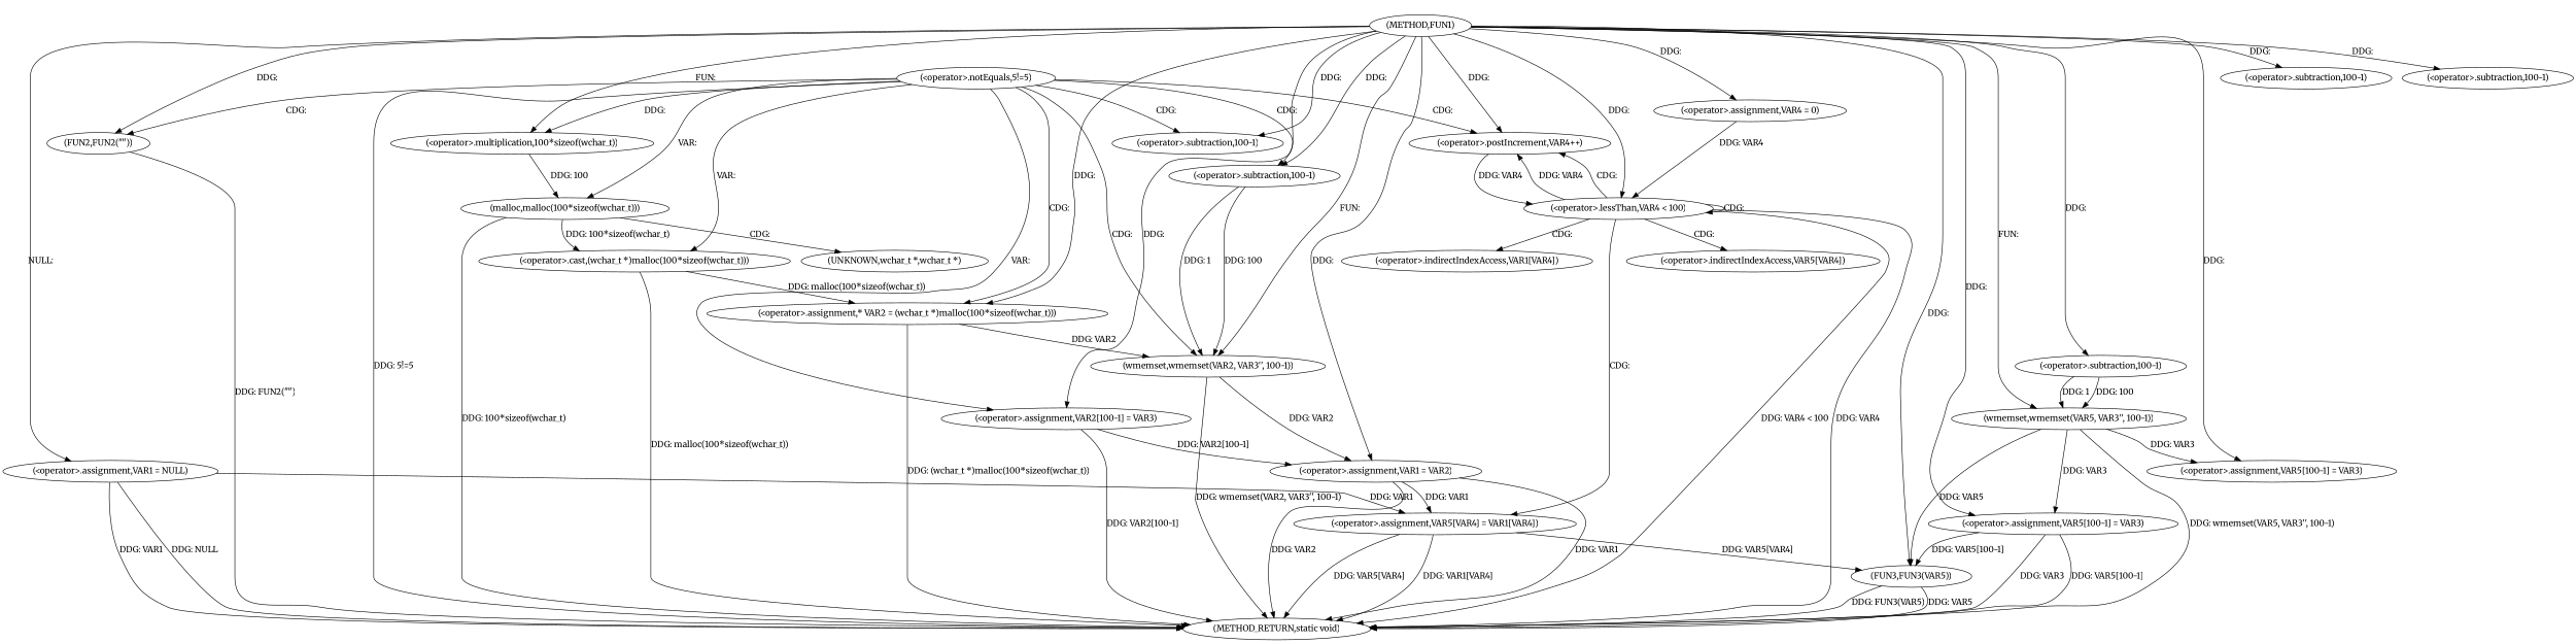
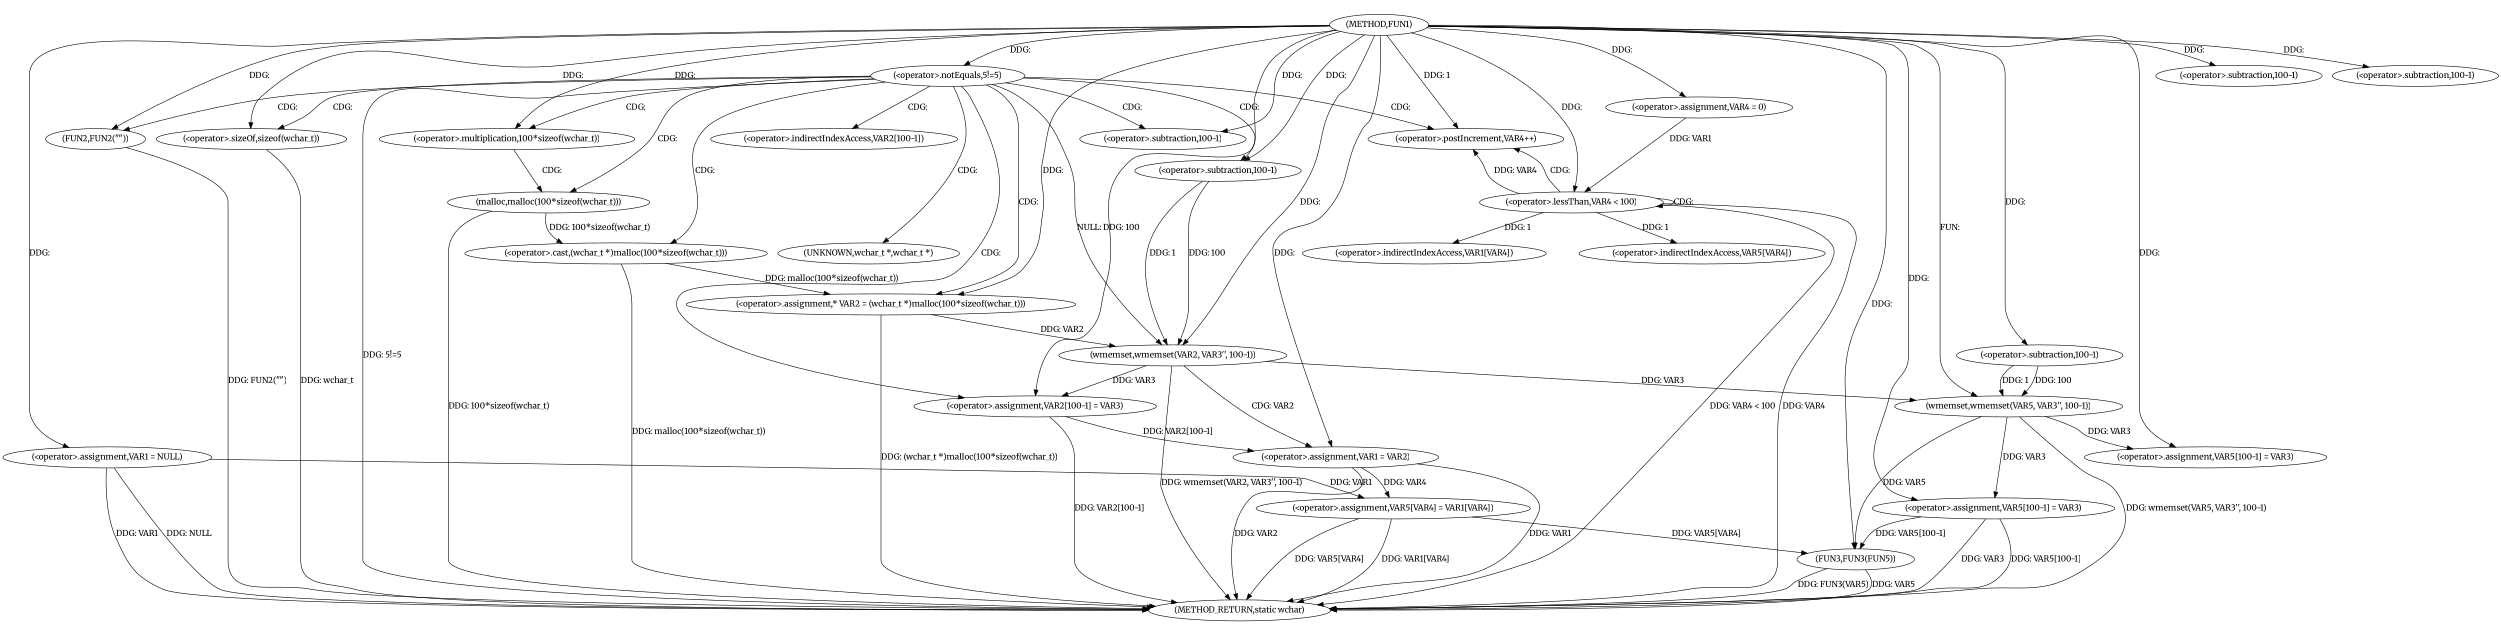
  digraph {
    fontname=Merriweather
    node [fontname=Merriweather]
    edge [fontname=Merriweather]
    n1 [label="(METHOD,FUN1)"]
    n2 [label="(<operator>.assignment,VAR1 = NULL)"]
    n3 [label="(<operator>.notEquals,5!=5)"]
    n4 [label="(FUN2,FUN2(\"\"))"]
    n5 [label="(<operator>.assignment,* VAR2 = (wchar_t *)malloc(100*sizeof(wchar_t)))"]
    n6 [label="(<operator>.multiplication,100*sizeof(wchar_t))"]
+   n7 [label="(<operator>.sizeOf,sizeof(wchar_t))"]
    n8 [label="(wmemset,wmemset(VAR2, VAR3'', 100-1))"]
    n9 [label="(<operator>.subtraction,100-1)"]
    n10 [label="(<operator>.assignment,VAR2[100-1] = VAR3)"]
    n11 [label="(<operator>.subtraction,100-1)"]
    n12 [label="(<operator>.assignment,VAR1 = VAR2)"]
    n13 [label="(wmemset,wmemset(VAR5, VAR3'', 100-1))"]
    n14 [label="(<operator>.subtraction,100-1)"]
    n15 [label="(<operator>.assignment,VAR5[100-1] = VAR3)"]
    n16 [label="(<operator>.subtraction,100-1)"]
    n17 [label="(<operator>.assignment,VAR4 = 0)"]
    n18 [label="(<operator>.lessThan,VAR4 < 100)"]
    n19 [label="(<operator>.postIncrement,VAR4++)"]
    n20 [label="(<operator>.assignment,VAR5[100-1] = VAR3)"]
    n21 [label="(<operator>.subtraction,100-1)"]
-   n22 [label="(FUN3,FUN3(VAR5))"]
-   n23 [label="(METHOD_RETURN,static void)"]
+   n22 [label="(FUN3,FUN3(FUN5))"]
+   n23 [label="(METHOD_RETURN,static wchar)"]
    n24 [label="(<operator>.assignment,VAR5[VAR4] = VAR1[VAR4])"]
    n25 [label="(<operator>.cast,(wchar_t *)malloc(100*sizeof(wchar_t)))"]
    n26 [label="(malloc,malloc(100*sizeof(wchar_t)))"]
    n27 [label="(UNKNOWN,wchar_t *,wchar_t *)"]
+   n28 [label="(<operator>.indirectIndexAccess,VAR2[100-1])"]
    n29 [label="(<operator>.indirectIndexAccess,VAR5[VAR4])"]
    n30 [label="(<operator>.indirectIndexAccess,VAR1[VAR4])"]
-   n1 -> n2 [label="NULL: "]
+   n1 -> n2 [label="DDG: "]
+   n1 -> n3 [label="DDG: "]
    n1 -> n4 [label="DDG: "]
    n1 -> n5 [label="DDG: "]
-   n1 -> n6 [label="FUN: "]
-   n1 -> n8 [label="FUN: "]
+   n1 -> n6 [label="DDG: "]
+   n1 -> n7 [label="DDG: "]
+   n1 -> n8 [label="DDG: "]
    n1 -> n9 [label="DDG: "]
-   n1 -> n10 [label="DDG: "]
+   n1 -> n10 [label="DDG: 100"]
    n1 -> n11 [label="DDG: "]
    n1 -> n12 [label="DDG: "]
    n1 -> n13 [label="FUN: "]
    n1 -> n14 [label="DDG: "]
    n1 -> n15 [label="DDG: "]
    n1 -> n16 [label="DDG: "]
    n1 -> n17 [label="DDG: "]
    n1 -> n18 [label="DDG: "]
-   n1 -> n19 [label="DDG: "]
+   n1 -> n19 [label="DDG: 1"]
    n1 -> n20 [label="DDG: "]
    n1 -> n21 [label="DDG: "]
    n1 -> n22 [label="DDG: "]
    n2 -> n23 [label="DDG: VAR1"]
    n2 -> n23 [label="DDG: NULL"]
    n2 -> n24 [label="DDG: VAR1"]
    n3 -> n4 [label="CDG: "]
    n3 -> n5 [label="CDG: "]
-   n3 -> n6 [label="DDG: "]
-   n3 -> n8 [label="CDG: "]
+   n3 -> n6 [label="CDG: "]
+   n3 -> n7 [label="CDG: "]
+   n3 -> n8 [label="NULL: "]
    n3 -> n9 [label="CDG: "]
-   n3 -> n10 [label="VAR: "]
+   n3 -> n10 [label="CDG: "]
    n3 -> n11 [label="CDG: "]
    n3 -> n19 [label="CDG: "]
    n3 -> n23 [label="DDG: 5!=5"]
-   n3 -> n25 [label="VAR: "]
-   n3 -> n26 [label="VAR: "]
-   n26 -> n27 [label="CDG: "]
+   n3 -> n25 [label="CDG: "]
+   n3 -> n26 [label="CDG: "]
+   n3 -> n27 [label="CDG: "]
+   n3 -> n28 [label="CDG: "]
    n4 -> n23 [label="DDG: FUN2(\"\")"]
    n5 -> n8 [label="DDG: VAR2"]
    n5 -> n23 [label="DDG: (wchar_t *)malloc(100*sizeof(wchar_t))"]
-   n6 -> n26 [label="DDG: 100"]
-   n8 -> n12 [label="DDG: VAR2"]
+   n6 -> n26 [label="CDG: "]
+   n7 -> n23 [label="DDG: wchar_t"]
+   n8 -> n10 [label="DDG: VAR3"]
+   n8 -> n12 [label="CDG: VAR2"]
+   n8 -> n13 [label="DDG: VAR3"]
    n8 -> n23 [label="DDG: wmemset(VAR2, VAR3'', 100-1)"]
    n9 -> n8 [label="DDG: 100"]
    n9 -> n8 [label="DDG: 1"]
    n10 -> n12 [label="DDG: VAR2[100-1]"]
    n10 -> n23 [label="DDG: VAR2[100-1]"]
    n12 -> n23 [label="DDG: VAR1"]
    n12 -> n23 [label="DDG: VAR2"]
-   n12 -> n24 [label="DDG: VAR1"]
+   n12 -> n24 [label="DDG: VAR4"]
    n13 -> n15 [label="DDG: VAR3"]
    n13 -> n20 [label="DDG: VAR3"]
    n13 -> n22 [label="DDG: VAR5"]
    n13 -> n23 [label="DDG: wmemset(VAR5, VAR3'', 100-1)"]
    n14 -> n13 [label="DDG: 100"]
    n14 -> n13 [label="DDG: 1"]
-   n17 -> n18 [label="DDG: VAR4"]
+   n17 -> n18 [label="DDG: VAR1"]
    n18 -> n18 [label="CDG: "]
    n18 -> n19 [label="DDG: VAR4"]
    n18 -> n19 [label="CDG: "]
    n18 -> n23 [label="DDG: VAR4"]
    n18 -> n23 [label="DDG: VAR4 < 100"]
-   n18 -> n24 [label="CDG: "]
-   n18 -> n29 [label="CDG: "]
-   n18 -> n30 [label="CDG: "]
-   n19 -> n18 [label="DDG: VAR4"]
+   n18 -> n29 [label="DDG: 1"]
+   n18 -> n30 [label="DDG: 1"]
    n20 -> n22 [label="DDG: VAR5[100-1]"]
    n20 -> n23 [label="DDG: VAR3"]
    n20 -> n23 [label="DDG: VAR5[100-1]"]
    n22 -> n23 [label="DDG: FUN3(VAR5)"]
    n22 -> n23 [label="DDG: VAR5"]
    n24 -> n22 [label="DDG: VAR5[VAR4]"]
    n24 -> n23 [label="DDG: VAR1[VAR4]"]
    n24 -> n23 [label="DDG: VAR5[VAR4]"]
    n25 -> n5 [label="DDG: malloc(100*sizeof(wchar_t))"]
    n25 -> n23 [label="DDG: malloc(100*sizeof(wchar_t))"]
    n26 -> n23 [label="DDG: 100*sizeof(wchar_t)"]
    n26 -> n25 [label="DDG: 100*sizeof(wchar_t)"]
  }
